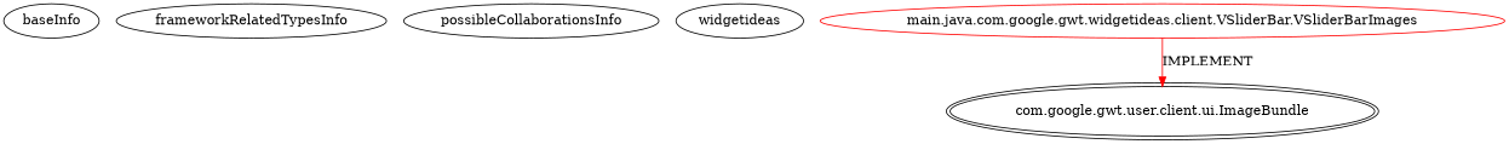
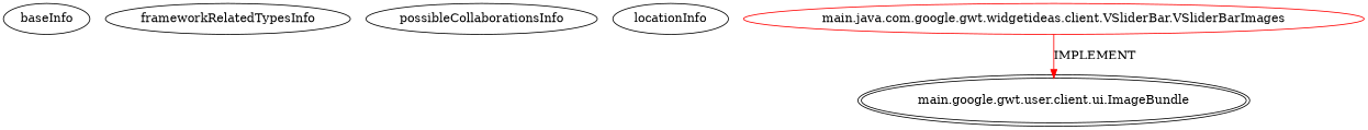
  digraph {
    baseInfo [category=extension_graph graphId=3447 isAnonymous=false possibleRelation=false]
    frameworkRelatedTypesInfo [0="com.google.gwt.user.client.ui.ImageBundle"]
    possibleCollaborationsInfo
-   locationInfo [contextSignature=VSliderBarImages filePath="/laaglu-gwt-incubator-slider/gwt-incubator-slider-master/src/main/java/com/google/gwt/widgetideas/client/VSliderBar.java" graphId=3447 projectName="laaglu-gwt-incubator-slider" label=widgetideas]
+   locationInfo [contextSignature=VSliderBarImages filePath="/laaglu-gwt-incubator-slider/gwt-incubator-slider-master/src/main/java/com/google/gwt/widgetideas/client/VSliderBar.java" graphId=3447 projectName="laaglu-gwt-incubator-slider"]
    n5 [color=red isFrameworkType=false label="main.java.com.google.gwt.widgetideas.client.VSliderBar.VSliderBarImages" vertexType=ROOT_CLIENT_CLASS_DECLARATION]
-   n6 [isFrameworkType=true label="com.google.gwt.user.client.ui.ImageBundle" peripheries=2 vertexType=FRAMEWORK_INTERFACE_TYPE]
+   n6 [isFrameworkType=true label="main.google.gwt.user.client.ui.ImageBundle" peripheries=2 vertexType=FRAMEWORK_INTERFACE_TYPE]
    n5 -> n6 [color=red label=IMPLEMENT]
  }
